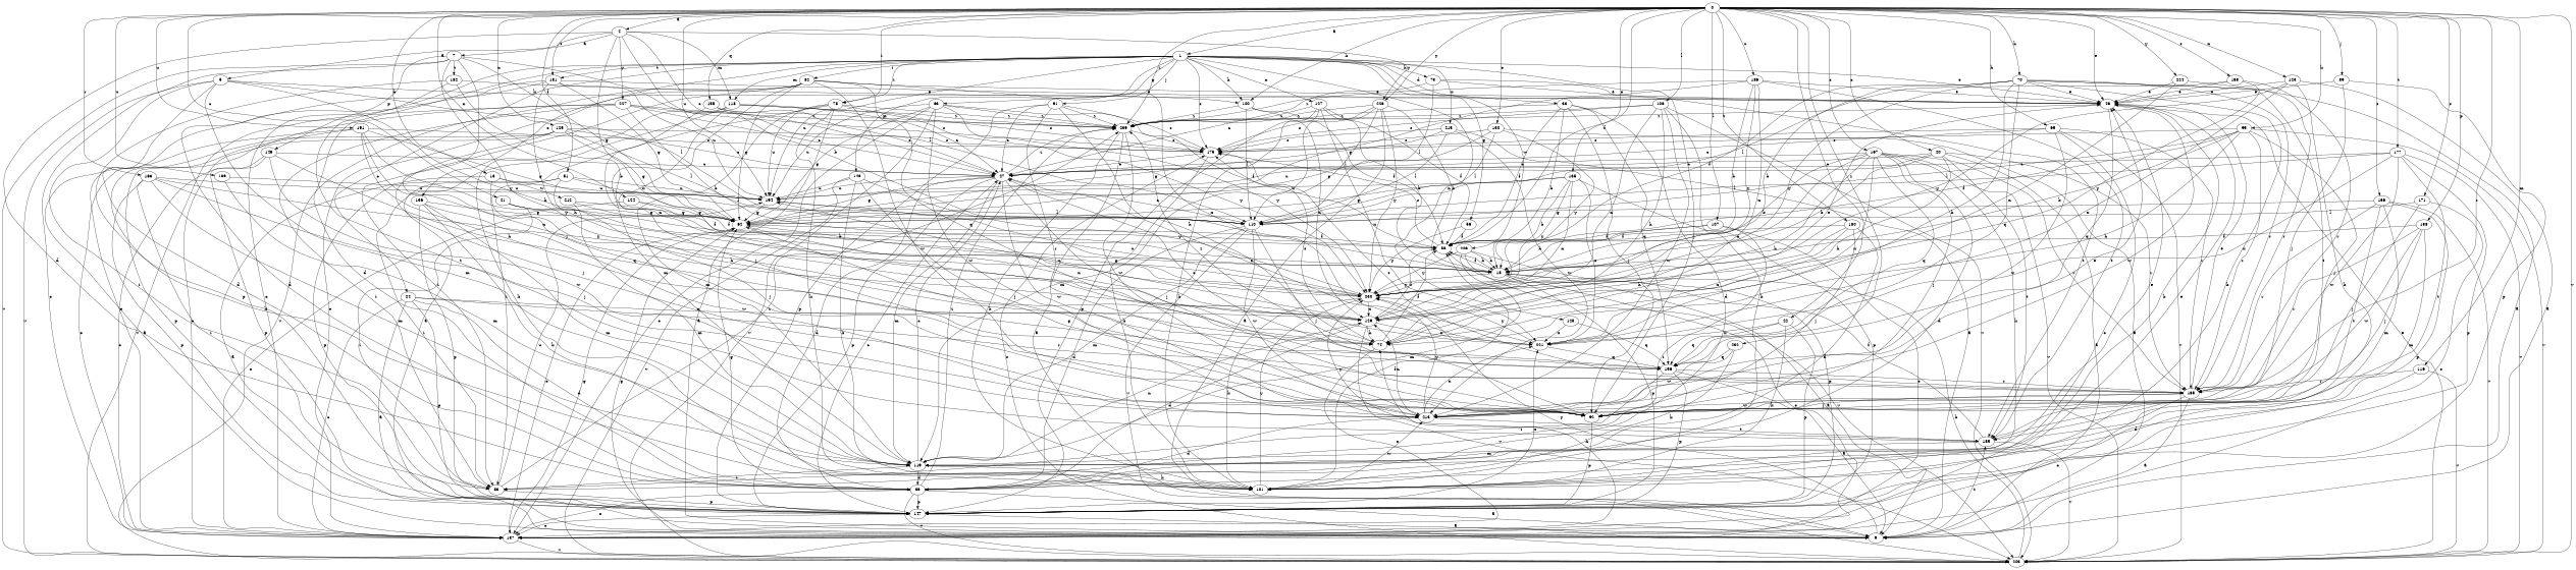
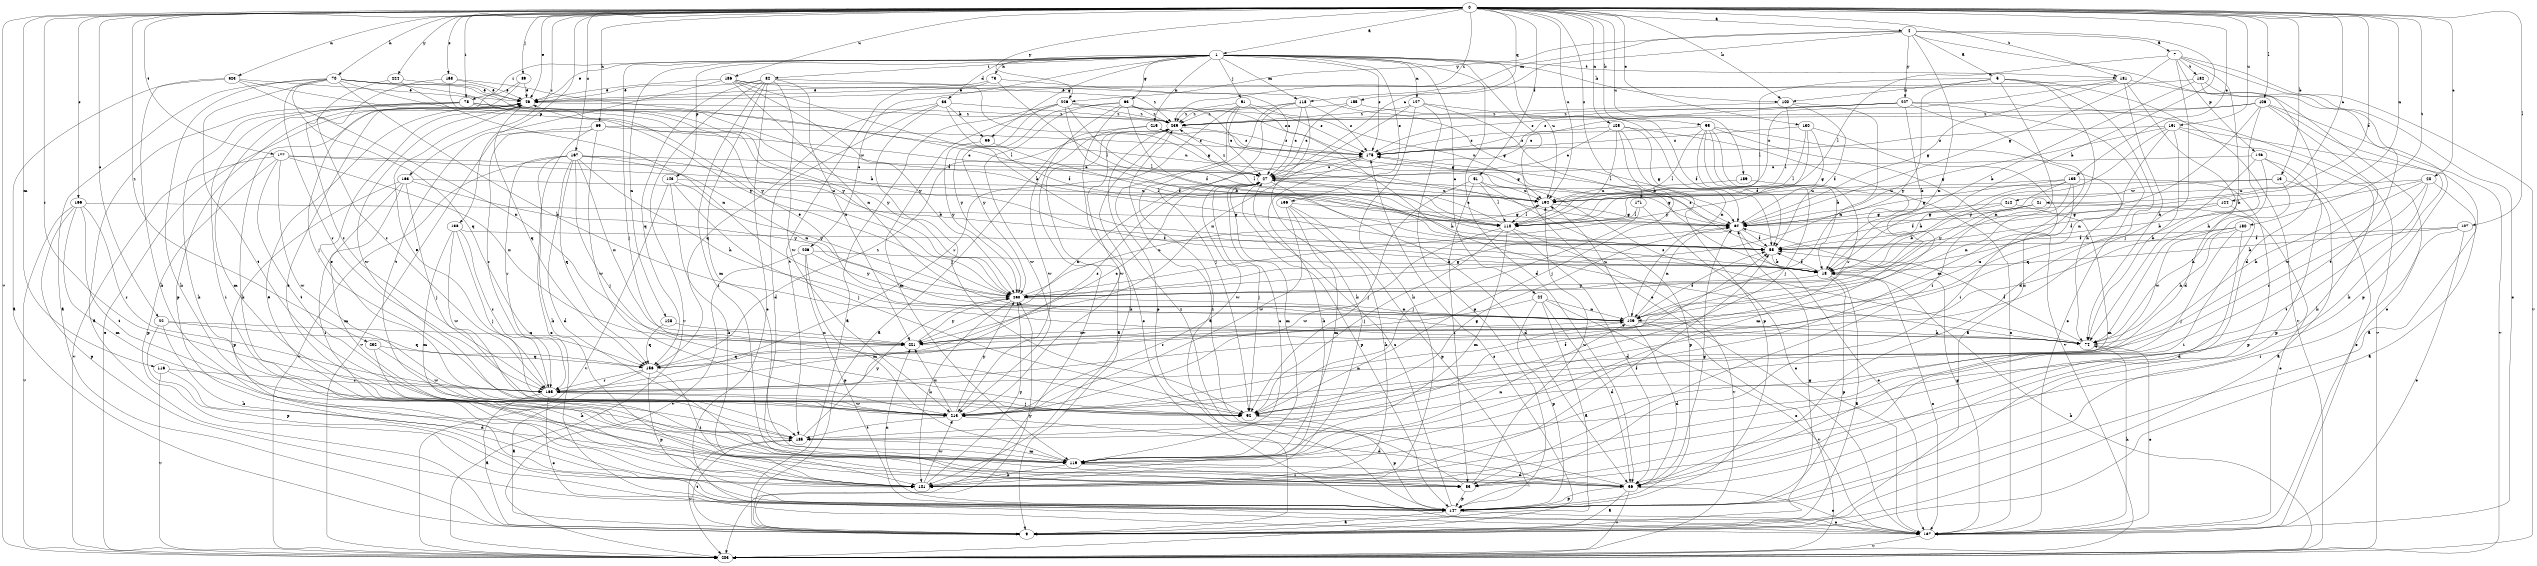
  strict digraph {
    0
    1
    4
    13
    20
    21
    22
    46
    51
    55
    69
    70
    78
    89
    95
    100
    106
    107
    116
-   123
+   123 [label=523]
    124
    125
    130
    135
    138
    155
    163
    165
    166
    167
    168
    171
    177
    180
    181
    186
    189
    191
    194
    203
    224
    226
    232
    239
    24
    33
    36
    56
    63
    73
    82
    91
    92
    118
    127
    128
    136
    137
    143
    175
    206
    215
    5
    7
    18
    27
    221
    227
    74
    9
    212
    185
    83
    64
    147
    101
    156
    213
    110
    230
    119
    129
    146
    182
    0 -> 1 [label=a]
    0 -> 4 [label=a]
    0 -> 13 [label=b]
    0 -> 20 [label=c]
    0 -> 21 [label=c]
    0 -> 22 [label=c]
    0 -> 46 [label=e]
    0 -> 51 [label=f]
    0 -> 55 [label=f]
    0 -> 69 [label=h]
    0 -> 70 [label=h]
    0 -> 78 [label=i]
    0 -> 89 [label=j]
    0 -> 95 [label=k]
    0 -> 100 [label=k]
    0 -> 106 [label=l]
    0 -> 107 [label=l]
    0 -> 116 [label=m]
    0 -> 123 [label=n]
    0 -> 124 [label=n]
    0 -> 125 [label=n]
    0 -> 130 [label=o]
    0 -> 135 [label=o]
    0 -> 138 [label=p]
    0 -> 155 [label=q]
    0 -> 163 [label=r]
    0 -> 165 [label=r]
    0 -> 166 [label=s]
    0 -> 167 [label=s]
    0 -> 168 [label=s]
    0 -> 171 [label=s]
    0 -> 177 [label=t]
    0 -> 180 [label=t]
    0 -> 181 [label=t]
    0 -> 186 [label=u]
    0 -> 189 [label=u]
    0 -> 191 [label=u]
    0 -> 194 [label=u]
    0 -> 203 [label=v]
    0 -> 224 [label=y]
    0 -> 226 [label=y]
    0 -> 232 [label=z]
    0 -> 239 [label=z]
    1 -> 46 [label=e]
    1 -> 78 [label=i]
    1 -> 100 [label=k]
    1 -> 181 [label=t]
    1 -> 194 [label=u]
    1 -> 24 [label=c]
    1 -> 33 [label=d]
    1 -> 36 [label=d]
    1 -> 56 [label=g]
    1 -> 63 [label=g]
    1 -> 73 [label=h]
    1 -> 82 [label=i]
    1 -> 91 [label=j]
    1 -> 92 [label=j]
    1 -> 118 [label=m]
    1 -> 127 [label=n]
    1 -> 128 [label=n]
    1 -> 136 [label=o]
    1 -> 137 [label=o]
    1 -> 143 [label=p]
    1 -> 175 [label=s]
    1 -> 206 [label=w]
    1 -> 215 [label=x]
    4 -> 226 [label=y]
    4 -> 36 [label=d]
    4 -> 118 [label=m]
    4 -> 5 [label=a]
    4 -> 7 [label=a]
    4 -> 18 [label=b]
    4 -> 27 [label=c]
    4 -> 221 [label=x]
    4 -> 227 [label=y]
    13 -> 194 [label=u]
    13 -> 74 [label=h]
    13 -> 9 [label=a]
    13 -> 212 [label=w]
    20 -> 165 [label=r]
    20 -> 194 [label=u]
    20 -> 18 [label=b]
-   20 -> 27 [label=c]
    20 -> 74 [label=h]
    20 -> 9 [label=a]
    20 -> 185 [label=t]
    21 -> 55 [label=f]
    21 -> 83 [label=i]
    21 -> 64 [label=g]
    22 -> 221 [label=x]
    22 -> 147 [label=p]
    22 -> 101 [label=k]
    22 -> 156 [label=q]
    46 -> 239 [label=z]
    46 -> 101 [label=k]
    46 -> 156 [label=q]
    46 -> 213 [label=w]
    51 -> 194 [label=u]
    51 -> 92 [label=j]
    51 -> 83 [label=i]
    51 -> 147 [label=p]
    51 -> 110 [label=l]
    55 -> 175 [label=s]
    55 -> 18 [label=b]
    69 -> 165 [label=r]
    69 -> 203 [label=v]
    69 -> 137 [label=o]
    69 -> 175 [label=s]
    69 -> 27 [label=c]
    69 -> 213 [label=w]
    70 -> 46 [label=e]
    70 -> 55 [label=f]
    70 -> 165 [label=r]
    70 -> 18 [label=b]
    70 -> 74 [label=h]
    70 -> 9 [label=a]
    70 -> 185 [label=t]
    70 -> 101 [label=k]
    70 -> 156 [label=q]
    70 -> 230 [label=y]
    78 -> 194 [label=u]
    78 -> 239 [label=z]
    78 -> 9 [label=a]
    78 -> 83 [label=i]
    78 -> 101 [label=k]
    78 -> 230 [label=y]
    78 -> 119 [label=m]
    89 -> 46 [label=e]
    89 -> 92 [label=j]
    89 -> 147 [label=p]
    95 -> 55 [label=f]
    95 -> 165 [label=r]
    95 -> 203 [label=v]
    95 -> 92 [label=j]
    95 -> 175 [label=s]
    95 -> 18 [label=b]
    95 -> 74 [label=h]
    95 -> 110 [label=l]
    100 -> 55 [label=f]
    100 -> 239 [label=z]
    100 -> 110 [label=l]
    100 -> 129 [label=n]
    106 -> 203 [label=v]
    106 -> 239 [label=z]
    106 -> 175 [label=s]
    106 -> 74 [label=h]
    106 -> 101 [label=k]
    106 -> 213 [label=w]
    106 -> 129 [label=n]
    107 -> 55 [label=f]
    107 -> 137 [label=o]
    107 -> 18 [label=b]
    107 -> 83 [label=i]
    116 -> 165 [label=r]
    116 -> 203 [label=v]
    116 -> 36 [label=d]
    123 -> 46 [label=e]
    123 -> 221 [label=x]
    123 -> 9 [label=a]
    123 -> 101 [label=k]
    123 -> 230 [label=y]
    124 -> 55 [label=f]
    124 -> 137 [label=o]
    124 -> 64 [label=g]
    125 -> 92 [label=j]
    125 -> 137 [label=o]
    125 -> 175 [label=s]
    125 -> 27 [label=c]
    125 -> 64 [label=g]
    125 -> 147 [label=p]
    125 -> 110 [label=l]
    130 -> 175 [label=s]
    130 -> 9 [label=a]
    130 -> 64 [label=g]
    130 -> 110 [label=l]
    130 -> 230 [label=y]
    135 -> 194 [label=u]
    135 -> 18 [label=b]
    135 -> 221 [label=x]
    135 -> 64 [label=g]
    135 -> 147 [label=p]
    135 -> 230 [label=y]
    135 -> 129 [label=n]
    138 -> 55 [label=f]
    138 -> 165 [label=r]
    138 -> 92 [label=j]
    138 -> 213 [label=w]
    138 -> 119 [label=m]
    155 -> 239 [label=z]
    155 -> 27 [label=c]
    155 -> 129 [label=n]
    163 -> 194 [label=u]
    163 -> 92 [label=j]
    163 -> 83 [label=i]
    163 -> 147 [label=p]
    163 -> 230 [label=y]
    163 -> 119 [label=m]
    165 -> 46 [label=e]
    165 -> 92 [label=j]
    165 -> 137 [label=o]
    165 -> 175 [label=s]
    165 -> 9 [label=a]
    165 -> 213 [label=w]
    166 -> 165 [label=r]
    166 -> 203 [label=v]
    166 -> 185 [label=t]
    166 -> 64 [label=g]
    166 -> 147 [label=p]
    166 -> 119 [label=m]
    167 -> 165 [label=r]
    167 -> 203 [label=v]
    167 -> 36 [label=d]
    167 -> 92 [label=j]
    167 -> 18 [label=b]
    167 -> 27 [label=c]
    167 -> 221 [label=x]
    167 -> 74 [label=h]
    167 -> 101 [label=k]
    167 -> 156 [label=q]
    167 -> 129 [label=n]
    168 -> 46 [label=e]
    168 -> 165 [label=r]
    168 -> 110 [label=l]
    168 -> 230 [label=y]
    171 -> 92 [label=j]
    171 -> 137 [label=o]
    171 -> 110 [label=l]
    177 -> 203 [label=v]
    177 -> 27 [label=c]
    177 -> 221 [label=x]
    177 -> 185 [label=t]
    177 -> 147 [label=p]
    177 -> 213 [label=w]
    177 -> 110 [label=l]
    180 -> 55 [label=f]
    180 -> 36 [label=d]
    180 -> 92 [label=j]
    180 -> 221 [label=x]
    180 -> 74 [label=h]
    181 -> 46 [label=e]
    181 -> 194 [label=u]
    181 -> 36 [label=d]
    181 -> 137 [label=o]
    181 -> 74 [label=h]
    181 -> 64 [label=g]
    186 -> 46 [label=e]
    186 -> 239 [label=z]
    186 -> 18 [label=b]
    186 -> 185 [label=t]
    186 -> 64 [label=g]
    186 -> 230 [label=y]
    186 -> 129 [label=n]
    189 -> 194 [label=u]
    189 -> 119 [label=m]
    191 -> 175 [label=s]
    191 -> 74 [label=h]
    191 -> 9 [label=a]
    191 -> 64 [label=g]
    191 -> 101 [label=k]
    191 -> 230 [label=y]
    191 -> 129 [label=n]
    194 -> 64 [label=g]
    194 -> 110 [label=l]
    203 -> 46 [label=e]
    203 -> 175 [label=s]
    203 -> 18 [label=b]
    224 -> 46 [label=e]
    224 -> 165 [label=r]
    224 -> 129 [label=n]
    226 -> 239 [label=z]
    226 -> 175 [label=s]
    226 -> 18 [label=b]
    226 -> 9 [label=a]
    226 -> 110 [label=l]
    226 -> 230 [label=y]
    226 -> 119 [label=m]
    232 -> 101 [label=k]
    232 -> 156 [label=q]
    232 -> 213 [label=w]
    239 -> 175 [label=s]
    239 -> 9 [label=a]
    239 -> 101 [label=k]
    239 -> 213 [label=w]
    24 -> 165 [label=r]
    24 -> 36 [label=d]
    24 -> 137 [label=o]
    24 -> 9 [label=a]
    24 -> 147 [label=p]
    24 -> 129 [label=n]
    33 -> 55 [label=f]
    33 -> 239 [label=z]
    33 -> 36 [label=d]
    33 -> 92 [label=j]
-   33 -> 18 [label=b]
+   33 -> 56 [label=b]
    33 -> 156 [label=q]
    36 -> 203 [label=v]
    36 -> 239 [label=z]
    36 -> 137 [label=o]
    36 -> 9 [label=a]
    36 -> 64 [label=g]
    36 -> 147 [label=p]
    56 -> 55 [label=f]
    56 -> 230 [label=y]
    63 -> 55 [label=f]
    63 -> 194 [label=u]
    63 -> 203 [label=v]
    63 -> 239 [label=z]
    63 -> 137 [label=o]
    63 -> 64 [label=g]
    63 -> 213 [label=w]
    63 -> 230 [label=y]
    73 -> 46 [label=e]
    73 -> 27 [label=c]
    73 -> 185 [label=t]
    73 -> 110 [label=l]
    82 -> 46 [label=e]
    82 -> 203 [label=v]
    82 -> 137 [label=o]
    82 -> 221 [label=x]
    82 -> 83 [label=i]
    82 -> 64 [label=g]
    82 -> 156 [label=q]
    82 -> 213 [label=w]
    82 -> 119 [label=m]
    91 -> 165 [label=r]
    91 -> 239 [label=z]
    91 -> 175 [label=s]
    91 -> 27 [label=c]
    91 -> 74 [label=h]
    91 -> 147 [label=p]
    92 -> 64 [label=g]
    92 -> 147 [label=p]
    118 -> 239 [label=z]
    118 -> 92 [label=j]
    118 -> 175 [label=s]
    118 -> 27 [label=c]
    118 -> 9 [label=a]
    118 -> 101 [label=k]
    127 -> 55 [label=f]
    127 -> 239 [label=z]
    127 -> 18 [label=b]
    127 -> 221 [label=x]
    127 -> 147 [label=p]
    127 -> 101 [label=k]
    128 -> 221 [label=x]
    128 -> 156 [label=q]
    136 -> 64 [label=g]
    136 -> 147 [label=p]
    136 -> 101 [label=k]
    136 -> 213 [label=w]
    136 -> 119 [label=m]
    137 -> 203 [label=v]
    137 -> 74 [label=h]
    137 -> 64 [label=g]
    143 -> 194 [label=u]
    143 -> 203 [label=v]
    143 -> 92 [label=j]
    143 -> 101 [label=k]
    143 -> 230 [label=y]
    175 -> 27 [label=c]
    175 -> 101 [label=k]
    206 -> 203 [label=v]
    206 -> 18 [label=b]
    206 -> 147 [label=p]
    206 -> 230 [label=y]
    206 -> 119 [label=m]
    215 -> 175 [label=s]
    215 -> 9 [label=a]
    215 -> 64 [label=g]
    215 -> 213 [label=w]
    215 -> 110 [label=l]
    5 -> 100 [label=k]
    5 -> 203 [label=v]
    5 -> 36 [label=d]
    5 -> 83 [label=i]
    5 -> 110 [label=l]
    5 -> 230 [label=y]
    5 -> 119 [label=m]
    7 -> 203 [label=v]
    7 -> 92 [label=j]
    7 -> 137 [label=o]
    7 -> 74 [label=h]
    7 -> 64 [label=g]
    7 -> 110 [label=l]
    7 -> 146 [label=p]
    7 -> 182 [label=t]
    18 -> 55 [label=f]
    18 -> 137 [label=o]
    18 -> 9 [label=a]
    18 -> 147 [label=p]
    18 -> 230 [label=y]
    27 -> 194 [label=u]
    27 -> 239 [label=z]
    27 -> 36 [label=d]
    27 -> 92 [label=j]
    27 -> 221 [label=x]
    27 -> 64 [label=g]
    27 -> 147 [label=p]
    27 -> 213 [label=w]
    27 -> 119 [label=m]
    221 -> 156 [label=q]
    221 -> 230 [label=y]
    227 -> 203 [label=v]
    227 -> 239 [label=z]
    227 -> 137 [label=o]
    227 -> 175 [label=s]
    227 -> 18 [label=b]
    227 -> 27 [label=c]
    227 -> 83 [label=i]
    74 -> 55 [label=f]
    74 -> 137 [label=o]
    74 -> 175 [label=s]
    9 -> 185 [label=t]
    9 -> 64 [label=g]
    9 -> 230 [label=y]
    212 -> 18 [label=b]
    212 -> 64 [label=g]
    212 -> 119 [label=m]
    185 -> 55 [label=f]
    185 -> 203 [label=v]
    185 -> 230 [label=y]
    185 -> 119 [label=m]
    83 -> 194 [label=u]
    83 -> 239 [label=z]
    83 -> 147 [label=p]
    64 -> 55 [label=f]
    64 -> 137 [label=o]
    64 -> 129 [label=n]
    147 -> 137 [label=o]
    147 -> 27 [label=c]
    147 -> 221 [label=x]
    147 -> 9 [label=a]
    101 -> 46 [label=e]
    101 -> 55 [label=f]
    101 -> 213 [label=w]
    101 -> 230 [label=y]
    156 -> 165 [label=r]
    156 -> 239 [label=z]
    156 -> 27 [label=c]
    156 -> 9 [label=a]
    156 -> 83 [label=i]
    156 -> 147 [label=p]
    213 -> 46 [label=e]
    213 -> 36 [label=d]
    213 -> 221 [label=x]
    213 -> 185 [label=t]
    213 -> 230 [label=y]
    213 -> 129 [label=n]
    110 -> 203 [label=v]
    110 -> 36 [label=d]
    110 -> 92 [label=j]
    110 -> 27 [label=c]
    110 -> 213 [label=w]
    110 -> 119 [label=m]
    230 -> 194 [label=u]
    230 -> 64 [label=g]
    230 -> 101 [label=k]
    230 -> 129 [label=n]
    119 -> 46 [label=e]
    119 -> 36 [label=d]
    119 -> 27 [label=c]
    119 -> 83 [label=i]
    119 -> 101 [label=k]
    119 -> 129 [label=n]
    129 -> 46 [label=e]
    129 -> 55 [label=f]
    129 -> 194 [label=u]
    129 -> 203 [label=v]
    129 -> 36 [label=d]
    129 -> 221 [label=x]
    129 -> 74 [label=h]
    146 -> 137 [label=o]
    146 -> 27 [label=c]
    146 -> 147 [label=p]
    146 -> 156 [label=q]
    146 -> 213 [label=w]
    182 -> 46 [label=e]
    182 -> 18 [label=b]
    182 -> 185 [label=t]
    182 -> 147 [label=p]
  }
